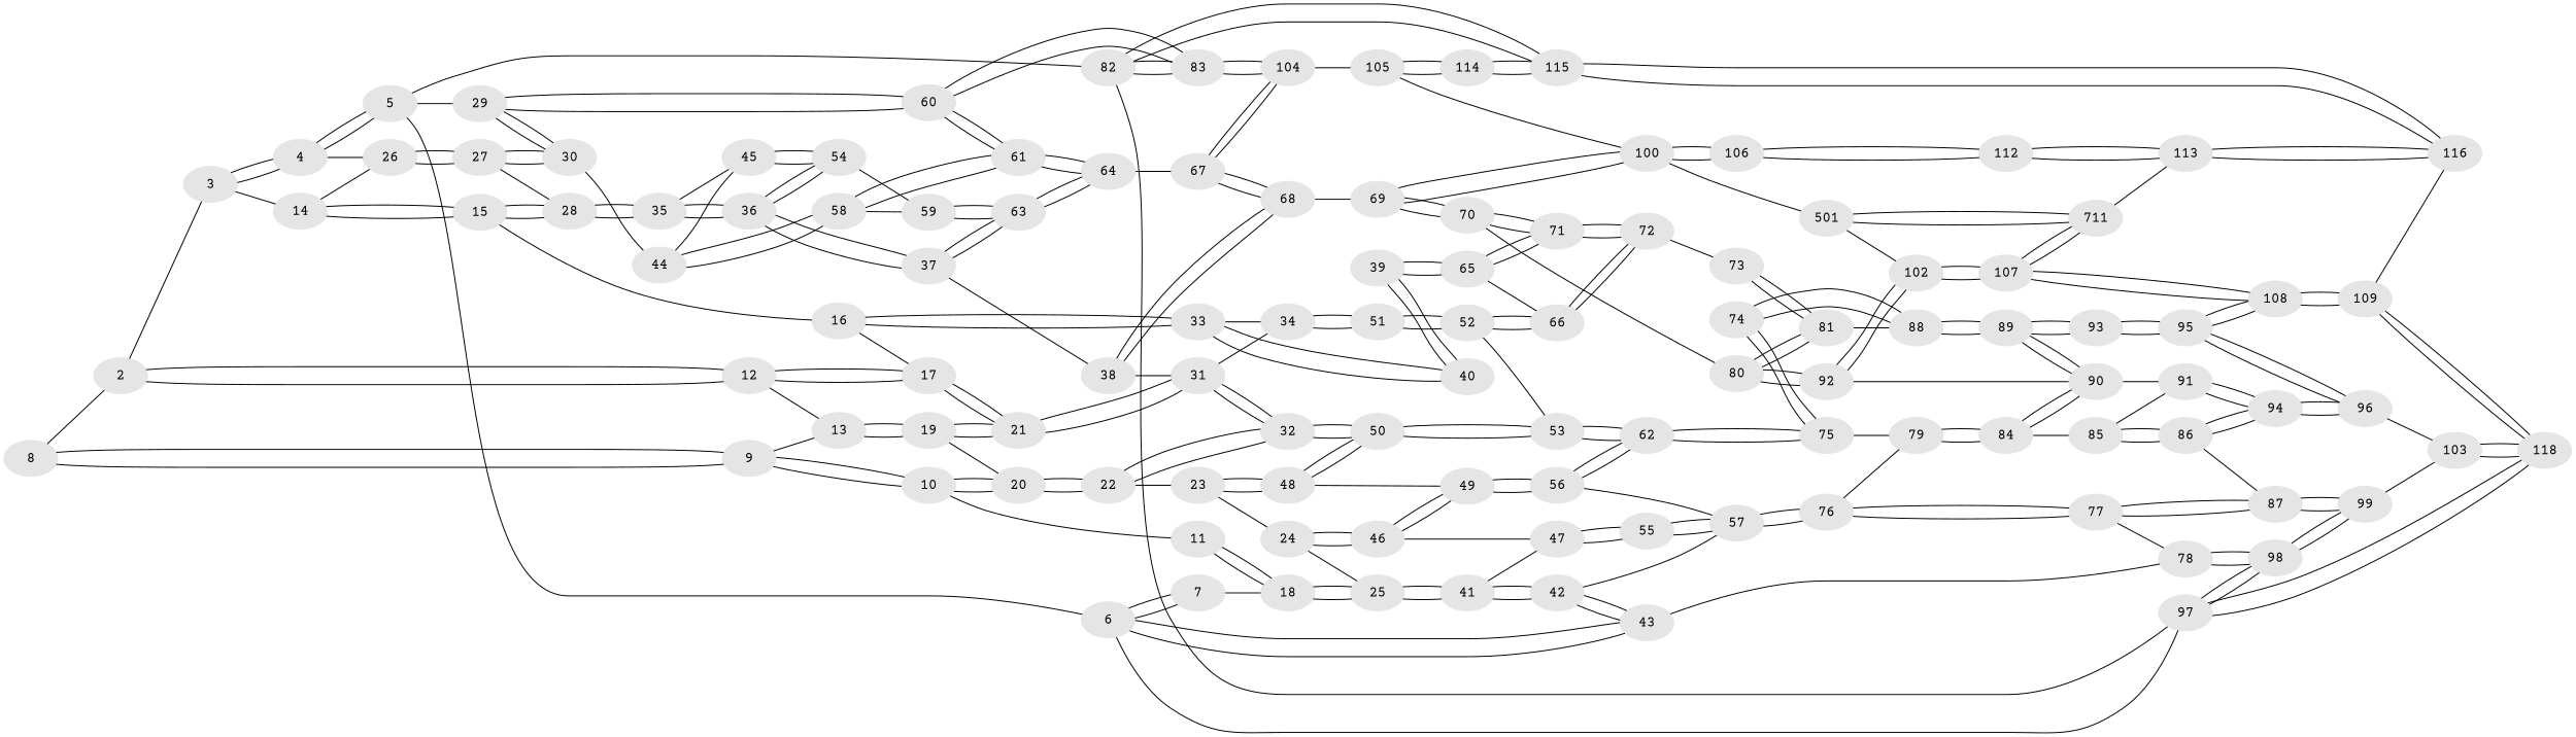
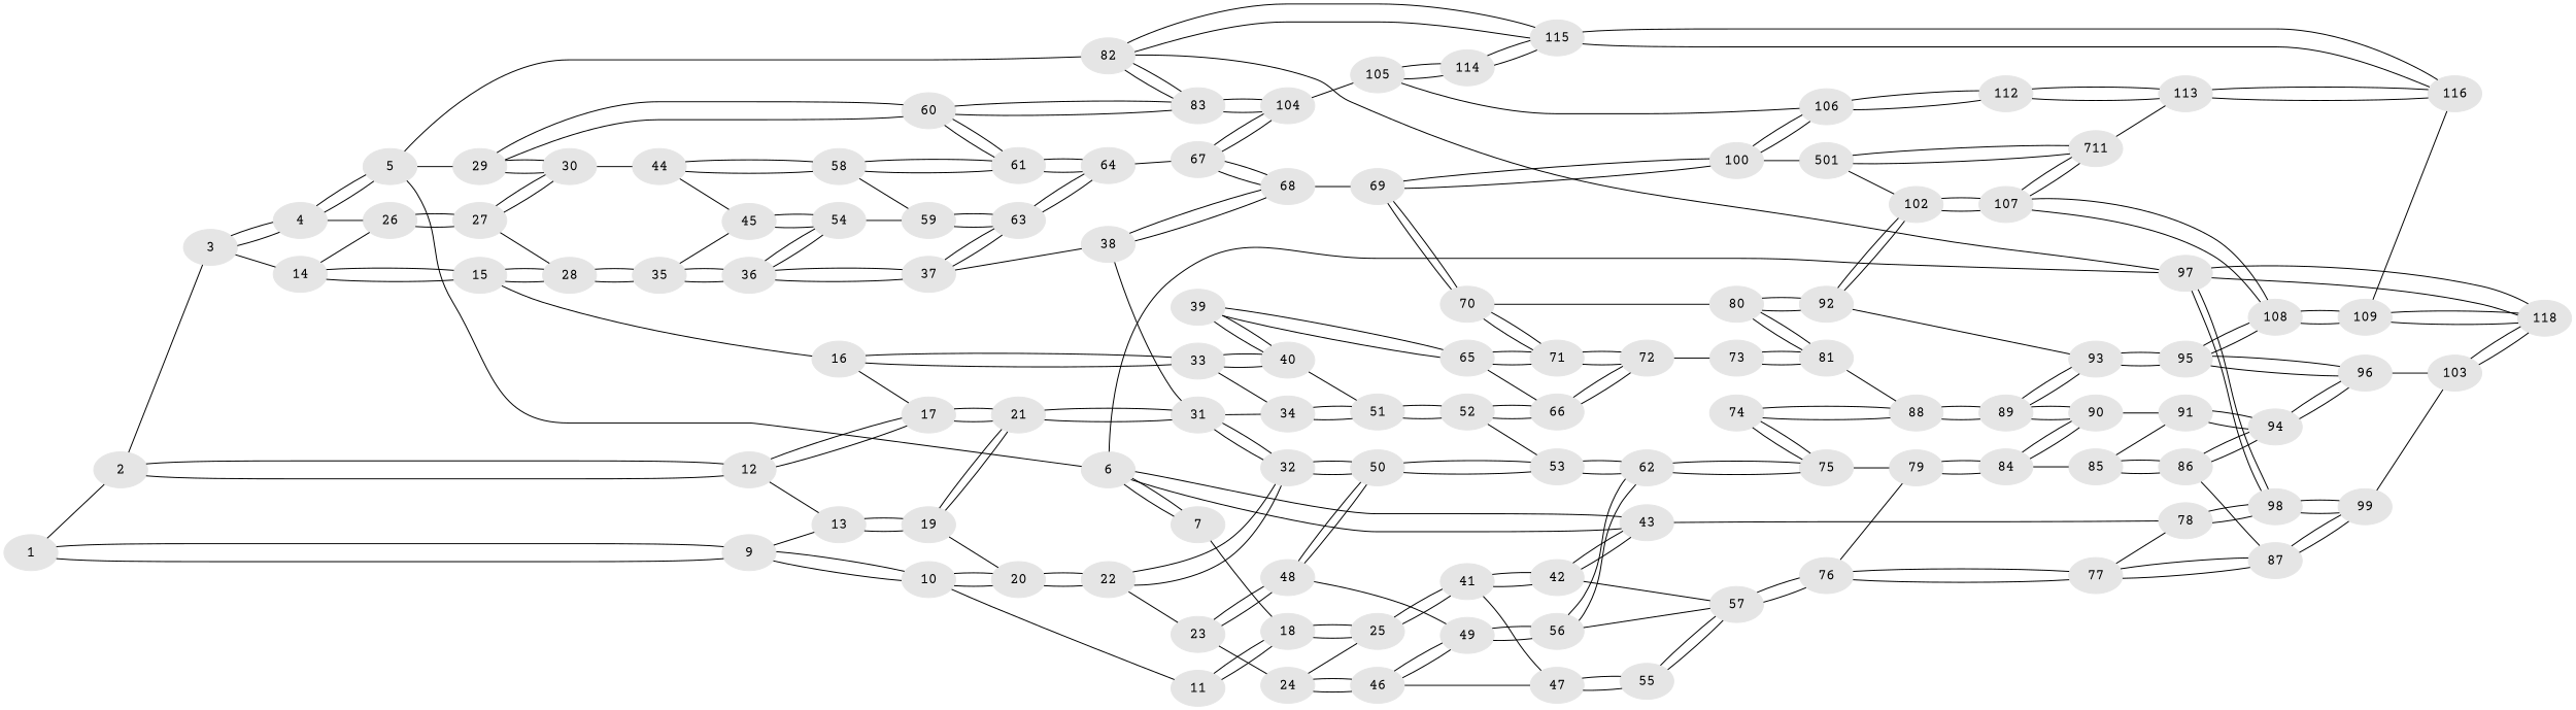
  graph {
    fontname="Courier Prime"
    rankdir=LR
    node [color=gray90 fontname="Courier Prime" style=filled]
    edge [fontname="Courier Prime"]
-   1 [label=8]
+   1
    2
    9
    3
    12
    10
    13
    4
    14
    17
    5
    26
    15
    6
    29
    82
    27
    7
    43
    97
    30
    60
    83
    115
    18
    78
    98
    n28 [label=118]
    25
    11
    20
    19
    22
    21
    16
    28
    33
    35
    34
    40
    31
    41
    23
    32
    24
    48
    50
    46
    49
    47
    42
    44
    36
    45
    61
    58
    51
    53
    52
    37
    54
    38
    63
    59
    68
    64
    39
    65
    69
    66
    71
    57
    55
    56
    62
    72
    75
    76
    79
    77
    104
    67
    73
    105
    70
    100
    80
    n88 [label=501]
    106
    81
    92
    74
    88
    89
    84
    87
    99
    85
    90
    93
    102
    116
    86
    91
    94
    96
    103
    95
    107
    108
    109
    n112 [label=711]
    112
    113
    114
    1 -- 2
    1 -- 9
    1 -- 9
    2 -- 3
    2 -- 12
    2 -- 12
    9 -- 10
    9 -- 10
    9 -- 13
    3 -- 4
    3 -- 4
    3 -- 14
    12 -- 13
    12 -- 17
    12 -- 17
    10 -- 11
    10 -- 20
    10 -- 20
    13 -- 19
    13 -- 19
    4 -- 5
    4 -- 5
    4 -- 26
    14 -- 26
    14 -- 15
    14 -- 15
    17 -- 21
    17 -- 21
    5 -- 6
    5 -- 29
    5 -- 82
    26 -- 27
    26 -- 27
    15 -- 16
    15 -- 28
    15 -- 28
    6 -- 7
    6 -- 7
    6 -- 43
    6 -- 43
    6 -- 97
    29 -- 30
    29 -- 30
    29 -- 60
    29 -- 60
    82 -- 97
    82 -- 83
    82 -- 83
    82 -- 115
    82 -- 115
    27 -- 30
    27 -- 30
    27 -- 28
    7 -- 18
    43 -- 78
    97 -- 98
    97 -- 98
    97 -- n28
    97 -- n28
    30 -- 44
    60 -- 83
    60 -- 83
    60 -- 61
    60 -- 61
    83 -- 104
    83 -- 104
    115 -- 116
    115 -- 116
    18 -- 25
    18 -- 25
    78 -- 98
    78 -- 98
    98 -- 99
    98 -- 99
    25 -- 41
    25 -- 41
    11 -- 18
    11 -- 18
    20 -- 22
    20 -- 22
    19 -- 20
    19 -- 21
    19 -- 21
    22 -- 23
    22 -- 32
    22 -- 32
    21 -- 31
    21 -- 31
    16 -- 17
    16 -- 33
    16 -- 33
    28 -- 35
    28 -- 35
    33 -- 34
    33 -- 40
    33 -- 40
    35 -- 36
    35 -- 36
    35 -- 45
    34 -- 51
    34 -- 51
+   40 -- 51
    31 -- 34
    31 -- 32
    31 -- 32
    41 -- 47
    41 -- 42
    41 -- 42
    23 -- 24
    23 -- 48
    23 -- 48
    32 -- 50
    32 -- 50
    24 -- 25
    24 -- 46
    24 -- 46
    48 -- 50
    48 -- 50
    48 -- 49
    50 -- 53
    50 -- 53
    46 -- 49
    46 -- 49
    46 -- 47
    49 -- 56
    49 -- 56
    47 -- 55
    47 -- 55
    42 -- 43
    42 -- 43
    42 -- 57
    44 -- 45
    44 -- 58
    44 -- 58
    36 -- 37
    36 -- 37
    36 -- 54
    36 -- 54
    45 -- 54
    45 -- 54
    61 -- 64
    61 -- 64
    58 -- 61
    58 -- 61
    58 -- 59
    51 -- 52
    51 -- 52
    53 -- 62
    53 -- 62
    52 -- 53
    52 -- 66
    52 -- 66
    37 -- 38
    37 -- 63
    37 -- 63
    54 -- 59
    38 -- 31
    38 -- 68
    38 -- 68
    63 -- 64
    63 -- 64
    59 -- 63
    59 -- 63
    68 -- 69
    64 -- 67
    39 -- 40
    39 -- 40
    39 -- 65
    39 -- 65
    65 -- 66
    65 -- 71
    65 -- 71
    69 -- 70
    69 -- 70
    69 -- 100
    69 -- 100
    66 -- 72
    66 -- 72
    71 -- 72
    71 -- 72
    57 -- 76
    57 -- 76
    55 -- 57
    55 -- 57
    56 -- 57
    56 -- 62
    56 -- 62
    62 -- 75
    62 -- 75
    72 -- 73
    75 -- 79
    76 -- 79
    76 -- 77
    76 -- 77
    79 -- 84
    79 -- 84
    77 -- 78
    77 -- 87
    77 -- 87
    104 -- 105
    67 -- 68
    67 -- 68
    67 -- 104
    67 -- 104
    73 -- 81
    73 -- 81
-   105 -- 100
+   105 -- 106
    105 -- 114
    105 -- 114
    70 -- 71
    70 -- 71
    70 -- 80
    100 -- n88
    100 -- 106
    100 -- 106
    80 -- 81
    80 -- 81
    80 -- 92
    80 -- 92
    n88 -- 102
    n88 -- n112
    n88 -- n112
    106 -- 112
    106 -- 112
    81 -- 88
-   92 -- 90
+   92 -- 93
    92 -- 102
    92 -- 102
    74 -- 75
    74 -- 75
    74 -- 88
    74 -- 88
    88 -- 89
    88 -- 89
    89 -- 90
    89 -- 90
    89 -- 93
    89 -- 93
    84 -- 85
    84 -- 90
    84 -- 90
    87 -- 99
    87 -- 99
    99 -- 103
    85 -- 86
    85 -- 86
    85 -- 91
    90 -- 91
    93 -- 95
    93 -- 95
    102 -- 107
    102 -- 107
    86 -- 87
    86 -- 94
    86 -- 94
    91 -- 94
    91 -- 94
    94 -- 96
    94 -- 96
    96 -- 103
    103 -- n28
    103 -- n28
    95 -- 96
    95 -- 96
    95 -- 108
    95 -- 108
    107 -- 108
    107 -- 108
    107 -- n112
    107 -- n112
    108 -- 109
    108 -- 109
    109 -- n28
    109 -- n28
    109 -- 116
    n112 -- 113
    112 -- 113
    112 -- 113
    113 -- 116
    113 -- 116
    114 -- 115
    114 -- 115
  }
